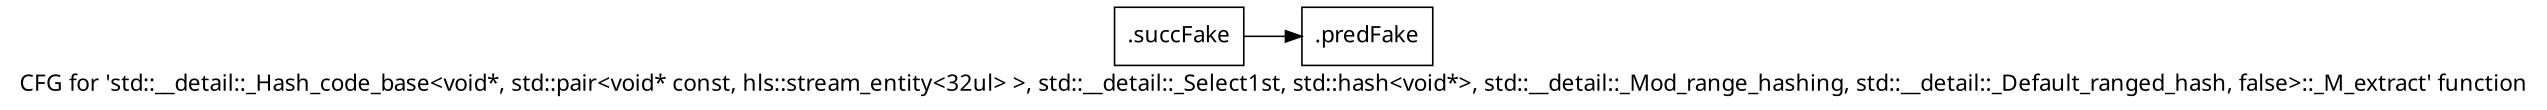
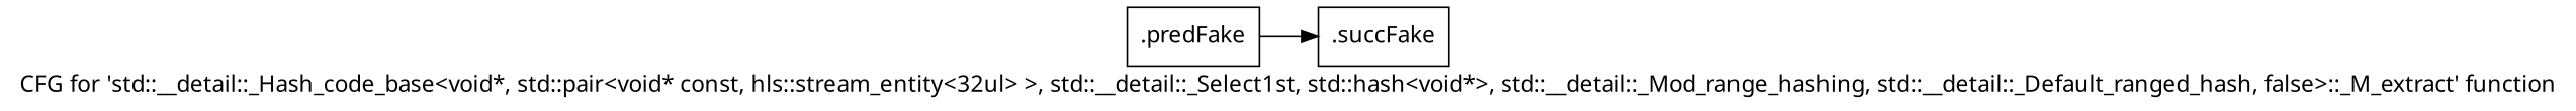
  digraph {
    label="CFG for 'std::__detail::_Hash_code_base\<void*, std::pair\<void* const, hls::stream_entity\<32ul\> \>, std::__detail::_Select1st, std::hash\<void*\>, std::__detail::_Mod_range_hashing, std::__detail::_Default_ranged_hash, false\>::_M_extract' function"
    rankdir=LR
    fontname="Noto Sans"
    node [shape=record fontname="Noto Sans"]
    n1 [label="{.predFake}"]
    n2 [filename="/mnt/xilinx/Vitis_HLS/2021.2/tps/lnx64/gcc-6.2.0/lib/gcc/x86_64-pc-linux-gnu/6.2.0/../../../../include/c++/6.2.0/bits/hashtable_policy.h" label="{.succFake}" linenumber=1197]
-   n2 -> n1 [execusionnum=3 filename="/mnt/xilinx/Vitis_HLS/2021.2/tps/lnx64/gcc-6.2.0/lib/gcc/x86_64-pc-linux-gnu/6.2.0/../../../../include/c++/6.2.0/bits/hashtable_policy.h" fontname="Noto Sans"]
+   n1 -> n2 [execusionnum=3 filename="/mnt/xilinx/Vitis_HLS/2021.2/tps/lnx64/gcc-6.2.0/lib/gcc/x86_64-pc-linux-gnu/6.2.0/../../../../include/c++/6.2.0/bits/hashtable_policy.h" fontname="Noto Sans"]
  }
